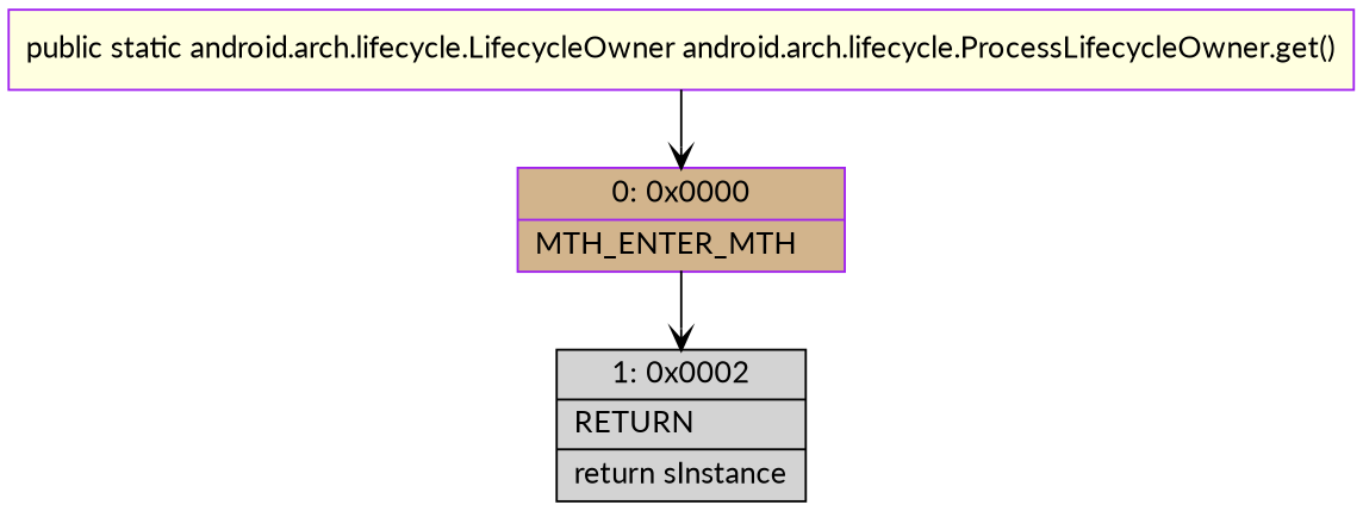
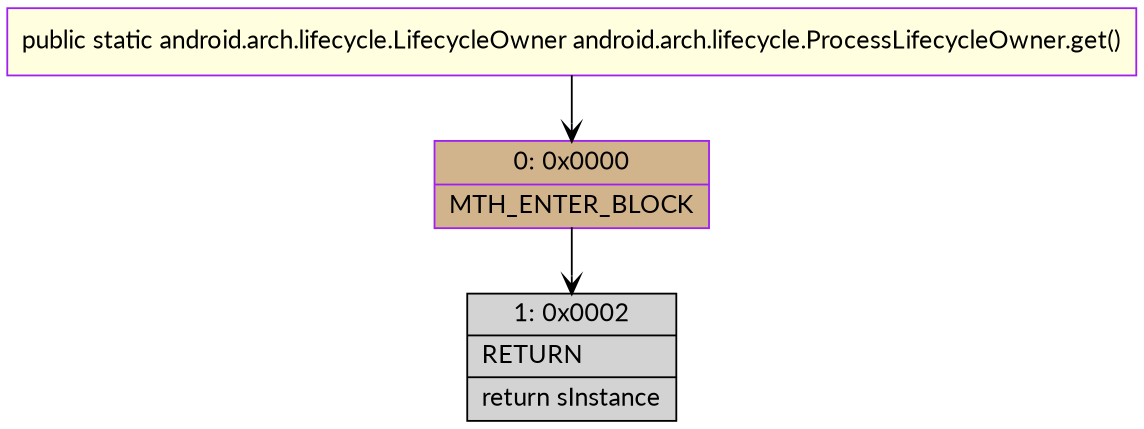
  digraph {
    fontname=Lato
    node [shape=record style=filled color=purple fontname=Lato]
    edge [arrowhead=vee fontname=Lato]
-   n1 [label="{0\:\ 0x0000|MTH_ENTER_MTH\l}" fillcolor=tan]
+   n1 [label="{0\:\ 0x0000|MTH_ENTER_BLOCK\l}" fillcolor=tan]
    n2 [label="{1\:\ 0x0002|RETURN\l|return sInstance\l}" fillcolor=lightgrey color=black]
    n3 [label="{public static android.arch.lifecycle.LifecycleOwner android.arch.lifecycle.ProcessLifecycleOwner.get() }" fillcolor=lightyellow]
    n1 -> n2
    n3 -> n1
  }
